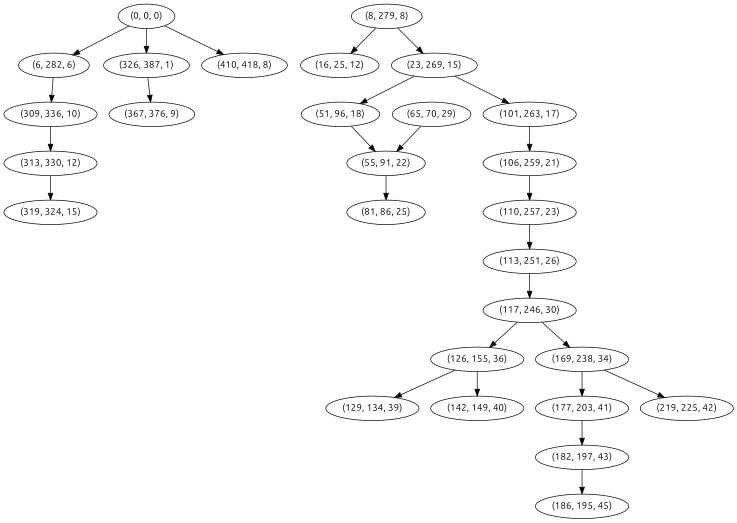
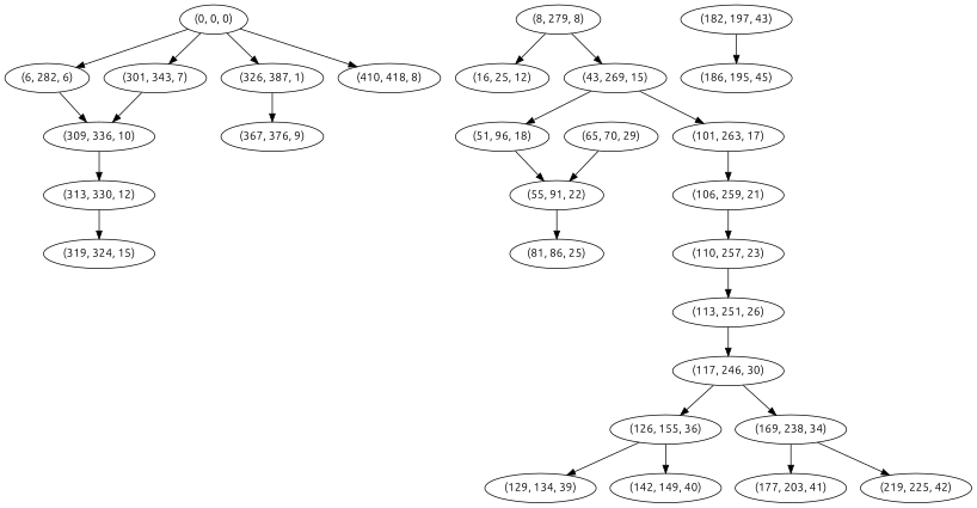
  digraph {
    fontname=Ubuntu
    node [fontname=Ubuntu]
    edge [fontname=Ubuntu]
    "(0, 0, 0)"
    "(6, 282, 6)"
+   "(301, 343, 7)"
    n4 [label="(326, 387, 1)"]
    "(410, 418, 8)"
    "(309, 336, 10)"
    "(367, 376, 9)"
    "(8, 279, 8)"
    "(16, 25, 12)"
-   "(43, 269, 15)" [label="(23, 269, 15)"]
+   "(43, 269, 15)"
    "(51, 96, 18)"
    "(101, 263, 17)"
    "(55, 91, 22)"
    "(106, 259, 21)"
    "(81, 86, 25)"
    "(65, 70, 29)"
    "(110, 257, 23)"
    "(113, 251, 26)"
    "(117, 246, 30)"
    "(126, 155, 36)"
    "(169, 238, 34)"
    "(129, 134, 39)"
    "(142, 149, 40)"
    "(177, 203, 41)"
    "(219, 225, 42)"
    "(182, 197, 43)"
    "(186, 195, 45)"
    "(313, 330, 12)"
    "(319, 324, 15)"
    "(0, 0, 0)" -> "(6, 282, 6)"
+   "(0, 0, 0)" -> "(301, 343, 7)"
    "(0, 0, 0)" -> n4
    "(0, 0, 0)" -> "(410, 418, 8)"
    "(6, 282, 6)" -> "(309, 336, 10)"
+   "(301, 343, 7)" -> "(309, 336, 10)"
    n4 -> "(367, 376, 9)"
    "(309, 336, 10)" -> "(313, 330, 12)"
    "(8, 279, 8)" -> "(16, 25, 12)"
    "(8, 279, 8)" -> "(43, 269, 15)"
    "(43, 269, 15)" -> "(51, 96, 18)"
    "(43, 269, 15)" -> "(101, 263, 17)"
    "(51, 96, 18)" -> "(55, 91, 22)"
    "(101, 263, 17)" -> "(106, 259, 21)"
    "(55, 91, 22)" -> "(81, 86, 25)"
    "(106, 259, 21)" -> "(110, 257, 23)"
    "(65, 70, 29)" -> "(55, 91, 22)"
    "(110, 257, 23)" -> "(113, 251, 26)"
    "(113, 251, 26)" -> "(117, 246, 30)"
    "(117, 246, 30)" -> "(126, 155, 36)"
    "(117, 246, 30)" -> "(169, 238, 34)"
    "(126, 155, 36)" -> "(129, 134, 39)"
    "(126, 155, 36)" -> "(142, 149, 40)"
    "(169, 238, 34)" -> "(177, 203, 41)"
    "(169, 238, 34)" -> "(219, 225, 42)"
-   "(177, 203, 41)" -> "(182, 197, 43)"
    "(182, 197, 43)" -> "(186, 195, 45)"
    "(313, 330, 12)" -> "(319, 324, 15)"
  }
